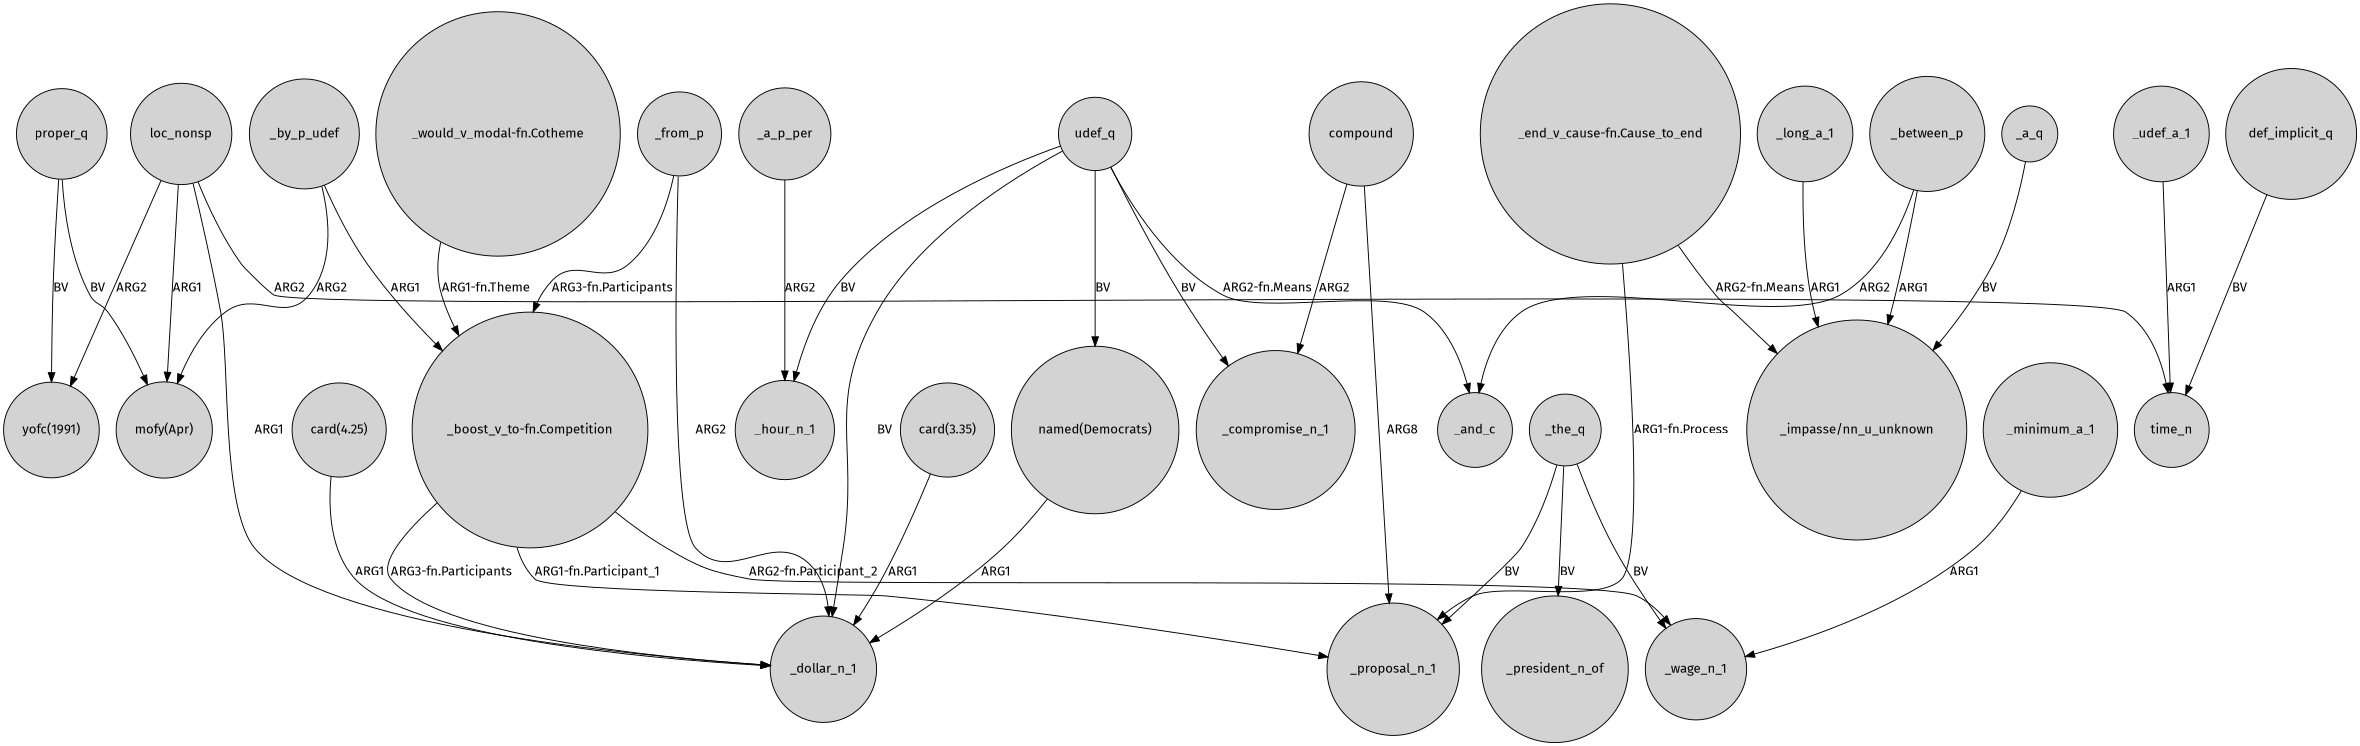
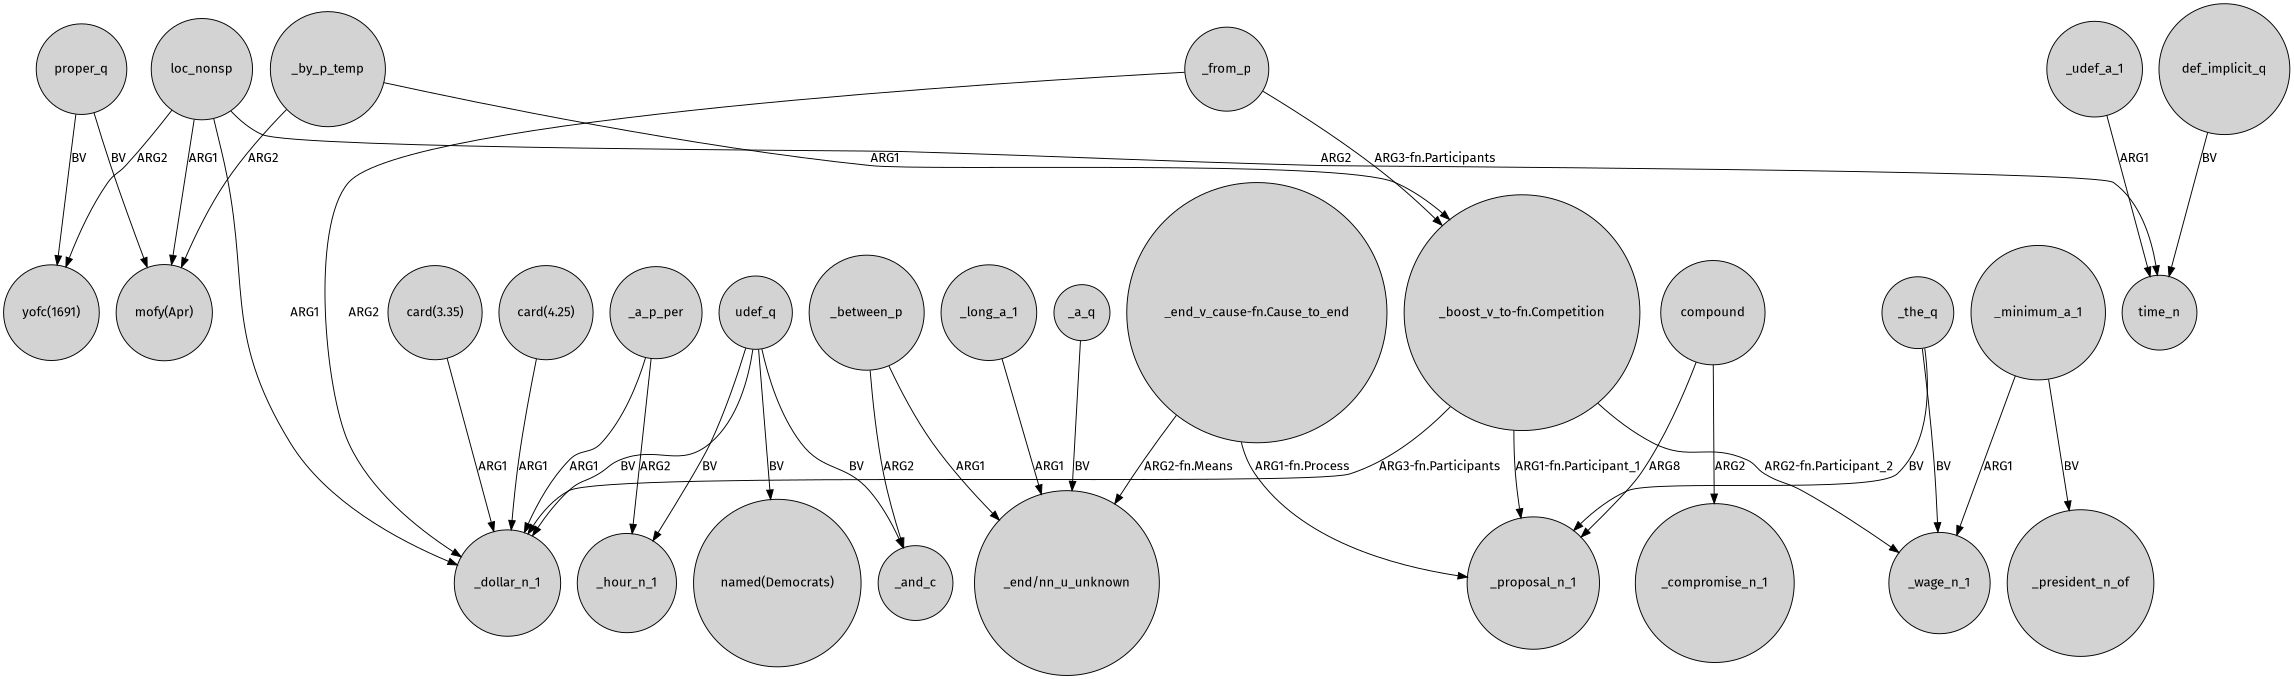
  digraph {
    fontname="Fira Sans"
    node [fontname="Fira Sans" shape=circle style=filled]
    edge [fontname="Fira Sans"]
    proper_q
    "mofy(Apr)"
-   "yofc(1991)"
+   "yofc(1991)" [label="yofc(1691)"]
    loc_nonsp
    _dollar_n_1
    time_n
    "_end_v_cause-fn.Cause_to_end"
-   "_impasse/nn_u_unknown"
+   "_impasse/nn_u_unknown" [label="_end/nn_u_unknown"]
    _proposal_n_1
    "card(4.25)"
    _a_p_per
    _hour_n_1
    compound
    _compromise_n_1
    udef_q
    _and_c
    "named(Democrats)"
    _long_a_1
-   "_would_v_modal-fn.Cotheme"
    "_boost_v_to-fn.Competition"
    _wage_n_1
    _between_p
    _minimum_a_1
    _the_q
    _president_n_of
-   _by_p_temp [label=_by_p_udef]
+   _by_p_temp
    n27 [label=_udef_a_1]
    _from_p
    "card(3.35)"
    _a_q
    def_implicit_q
    proper_q -> "mofy(Apr)" [label=BV]
    proper_q -> "yofc(1991)" [label=BV]
    loc_nonsp -> "mofy(Apr)" [label=ARG1]
    loc_nonsp -> "yofc(1991)" [label=ARG2]
    loc_nonsp -> _dollar_n_1 [label=ARG1]
    loc_nonsp -> time_n [label=ARG2]
    "_end_v_cause-fn.Cause_to_end" -> "_impasse/nn_u_unknown" [label="ARG2-fn.Means"]
    "_end_v_cause-fn.Cause_to_end" -> _proposal_n_1 [label="ARG1-fn.Process"]
    "card(4.25)" -> _dollar_n_1 [label=ARG1]
-   "named(Democrats)" -> _dollar_n_1 [label=ARG1]
+   _a_p_per -> _dollar_n_1 [label=ARG1]
    _a_p_per -> _hour_n_1 [label=ARG2]
    compound -> _proposal_n_1 [label=ARG8]
    compound -> _compromise_n_1 [label=ARG2]
    udef_q -> _dollar_n_1 [label=BV]
    udef_q -> _hour_n_1 [label=BV]
-   udef_q -> _compromise_n_1 [label=BV]
-   udef_q -> _and_c [label="ARG2-fn.Means"]
+   udef_q -> _and_c [label=BV]
    udef_q -> "named(Democrats)" [label=BV]
    _long_a_1 -> "_impasse/nn_u_unknown" [label=ARG1]
-   "_would_v_modal-fn.Cotheme" -> "_boost_v_to-fn.Competition" [label="ARG1-fn.Theme"]
    "_boost_v_to-fn.Competition" -> _dollar_n_1 [label="ARG3-fn.Participants"]
    "_boost_v_to-fn.Competition" -> _proposal_n_1 [label="ARG1-fn.Participant_1"]
    "_boost_v_to-fn.Competition" -> _wage_n_1 [label="ARG2-fn.Participant_2"]
    _between_p -> "_impasse/nn_u_unknown" [label=ARG1]
    _between_p -> _and_c [label=ARG2]
    _minimum_a_1 -> _wage_n_1 [label=ARG1]
    _the_q -> _proposal_n_1 [label=BV]
    _the_q -> _wage_n_1 [label=BV]
-   _the_q -> _president_n_of [label=BV]
+   _minimum_a_1 -> _president_n_of [label=BV]
    _by_p_temp -> "mofy(Apr)" [label=ARG2]
    _by_p_temp -> "_boost_v_to-fn.Competition" [label=ARG1]
    n27 -> time_n [label=ARG1]
    _from_p -> _dollar_n_1 [label=ARG2]
    _from_p -> "_boost_v_to-fn.Competition" [label="ARG3-fn.Participants"]
    "card(3.35)" -> _dollar_n_1 [label=ARG1]
    _a_q -> "_impasse/nn_u_unknown" [label=BV]
    def_implicit_q -> time_n [label=BV]
  }
